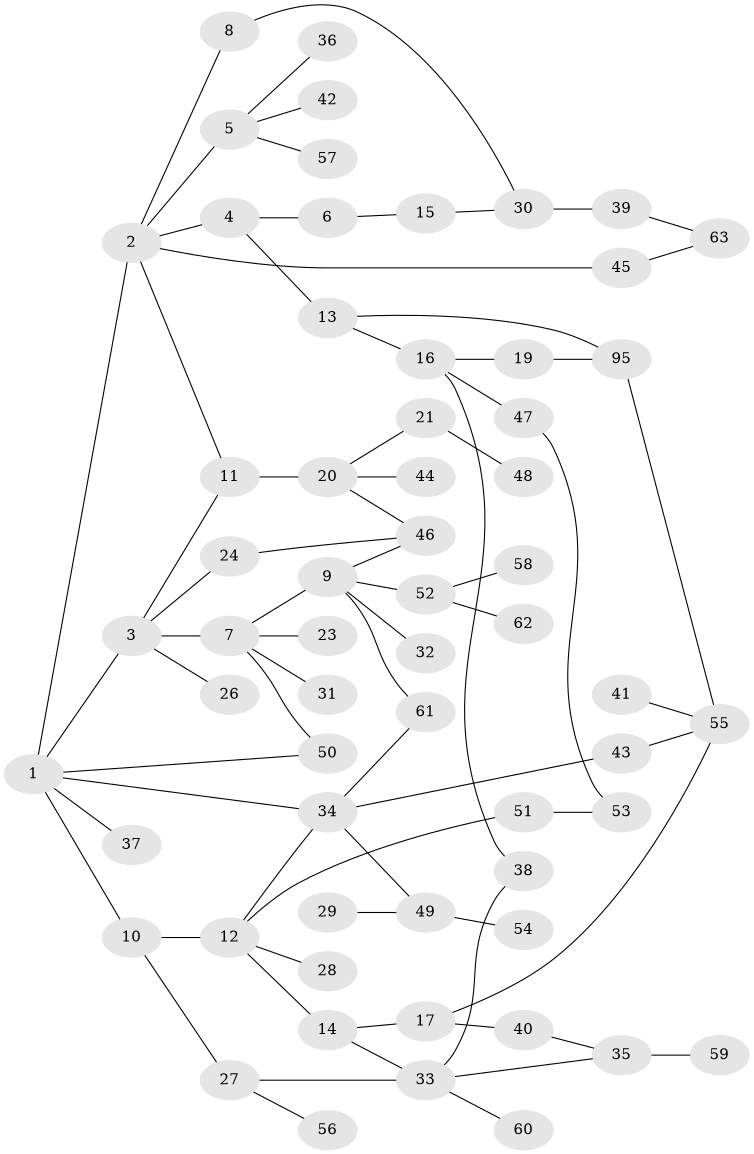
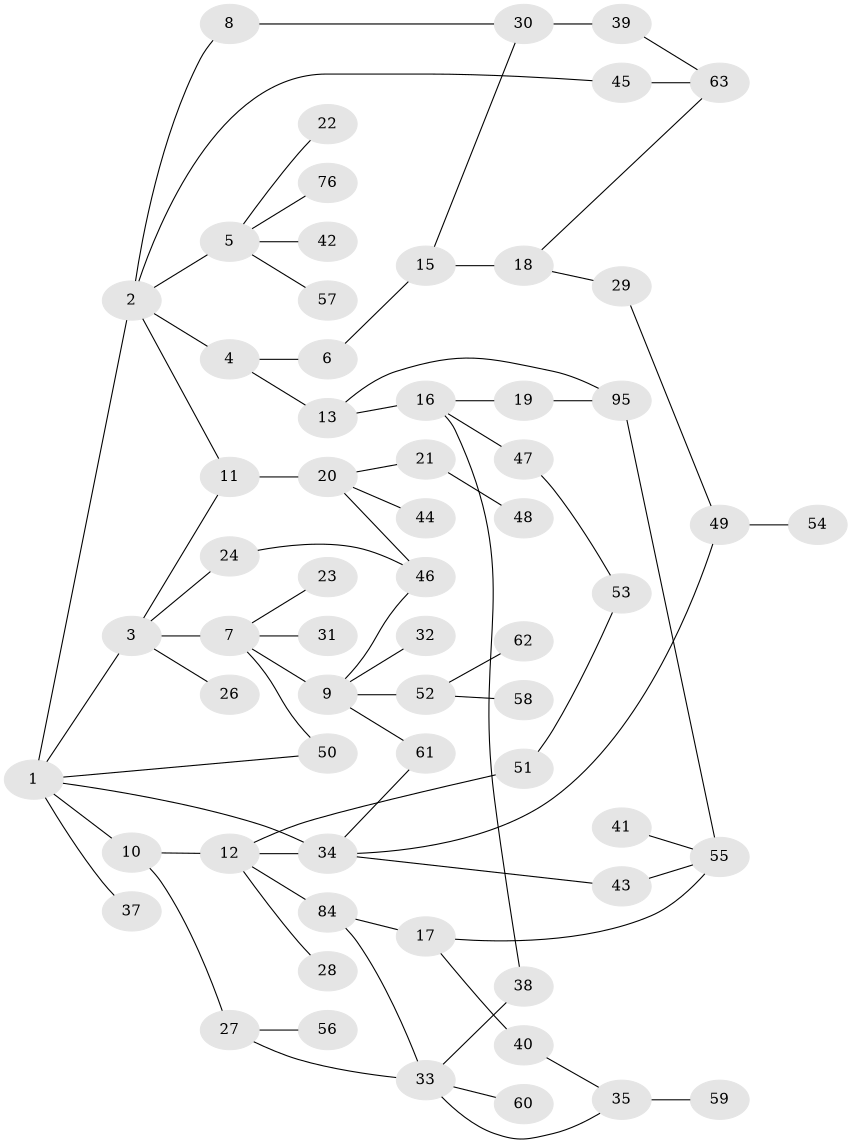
  graph {
    rankdir=LR
    node [color=gray90 style=filled]
    1
    2
    3
    10
    34
    37
    50
    4
    8
    11
    45
    5
    7
    24
    26
    12
    27
    61
    49
    43
    6
    13
    30
    20
    63
    9
    23
    31
    46
-   36
+   22
+   36 [label=76]
    42
    57
    15
    16
    n36 [label=95]
+   18
    32
    52
    39
    58
    62
-   14
+   14 [label=84]
    28
    51
    33
    56
    21
    44
    17
    53
    19
    38
    47
    55
    40
    35
    60
    29
    48
    54
    59
    41
    1 -- 2
    1 -- 3
    1 -- 10
    1 -- 34
    1 -- 37
    1 -- 50
    2 -- 4
    2 -- 8
    2 -- 11
    2 -- 45
    2 -- 5
    3 -- 11
    3 -- 7
    3 -- 24
    3 -- 26
    10 -- 12
    10 -- 27
    34 -- 61
    34 -- 49
    34 -- 43
    4 -- 6
    4 -- 13
    8 -- 30
    11 -- 20
    45 -- 63
+   5 -- 22
    5 -- 36
    5 -- 42
    5 -- 57
    7 -- 50
    7 -- 9
    7 -- 23
    7 -- 31
    24 -- 46
    12 -- 34
    12 -- 14
    12 -- 28
    12 -- 51
    27 -- 33
    27 -- 56
    49 -- 54
    43 -- 55
    6 -- 15
    13 -- 16
    13 -- n36
    30 -- 39
    20 -- 46
    20 -- 21
    20 -- 44
    9 -- 61
    9 -- 46
    9 -- 32
    9 -- 52
    15 -- 30
+   15 -- 18
    16 -- 19
    16 -- 38
    16 -- 47
    n36 -- 55
+   18 -- 63
+   18 -- 29
    52 -- 58
    52 -- 62
    39 -- 63
    14 -- 33
    14 -- 17
    51 -- 53
    33 -- 38
    33 -- 35
    33 -- 60
    21 -- 48
    17 -- 55
    17 -- 40
    19 -- n36
    47 -- 53
    40 -- 35
    35 -- 59
    29 -- 49
    41 -- 55
  }
